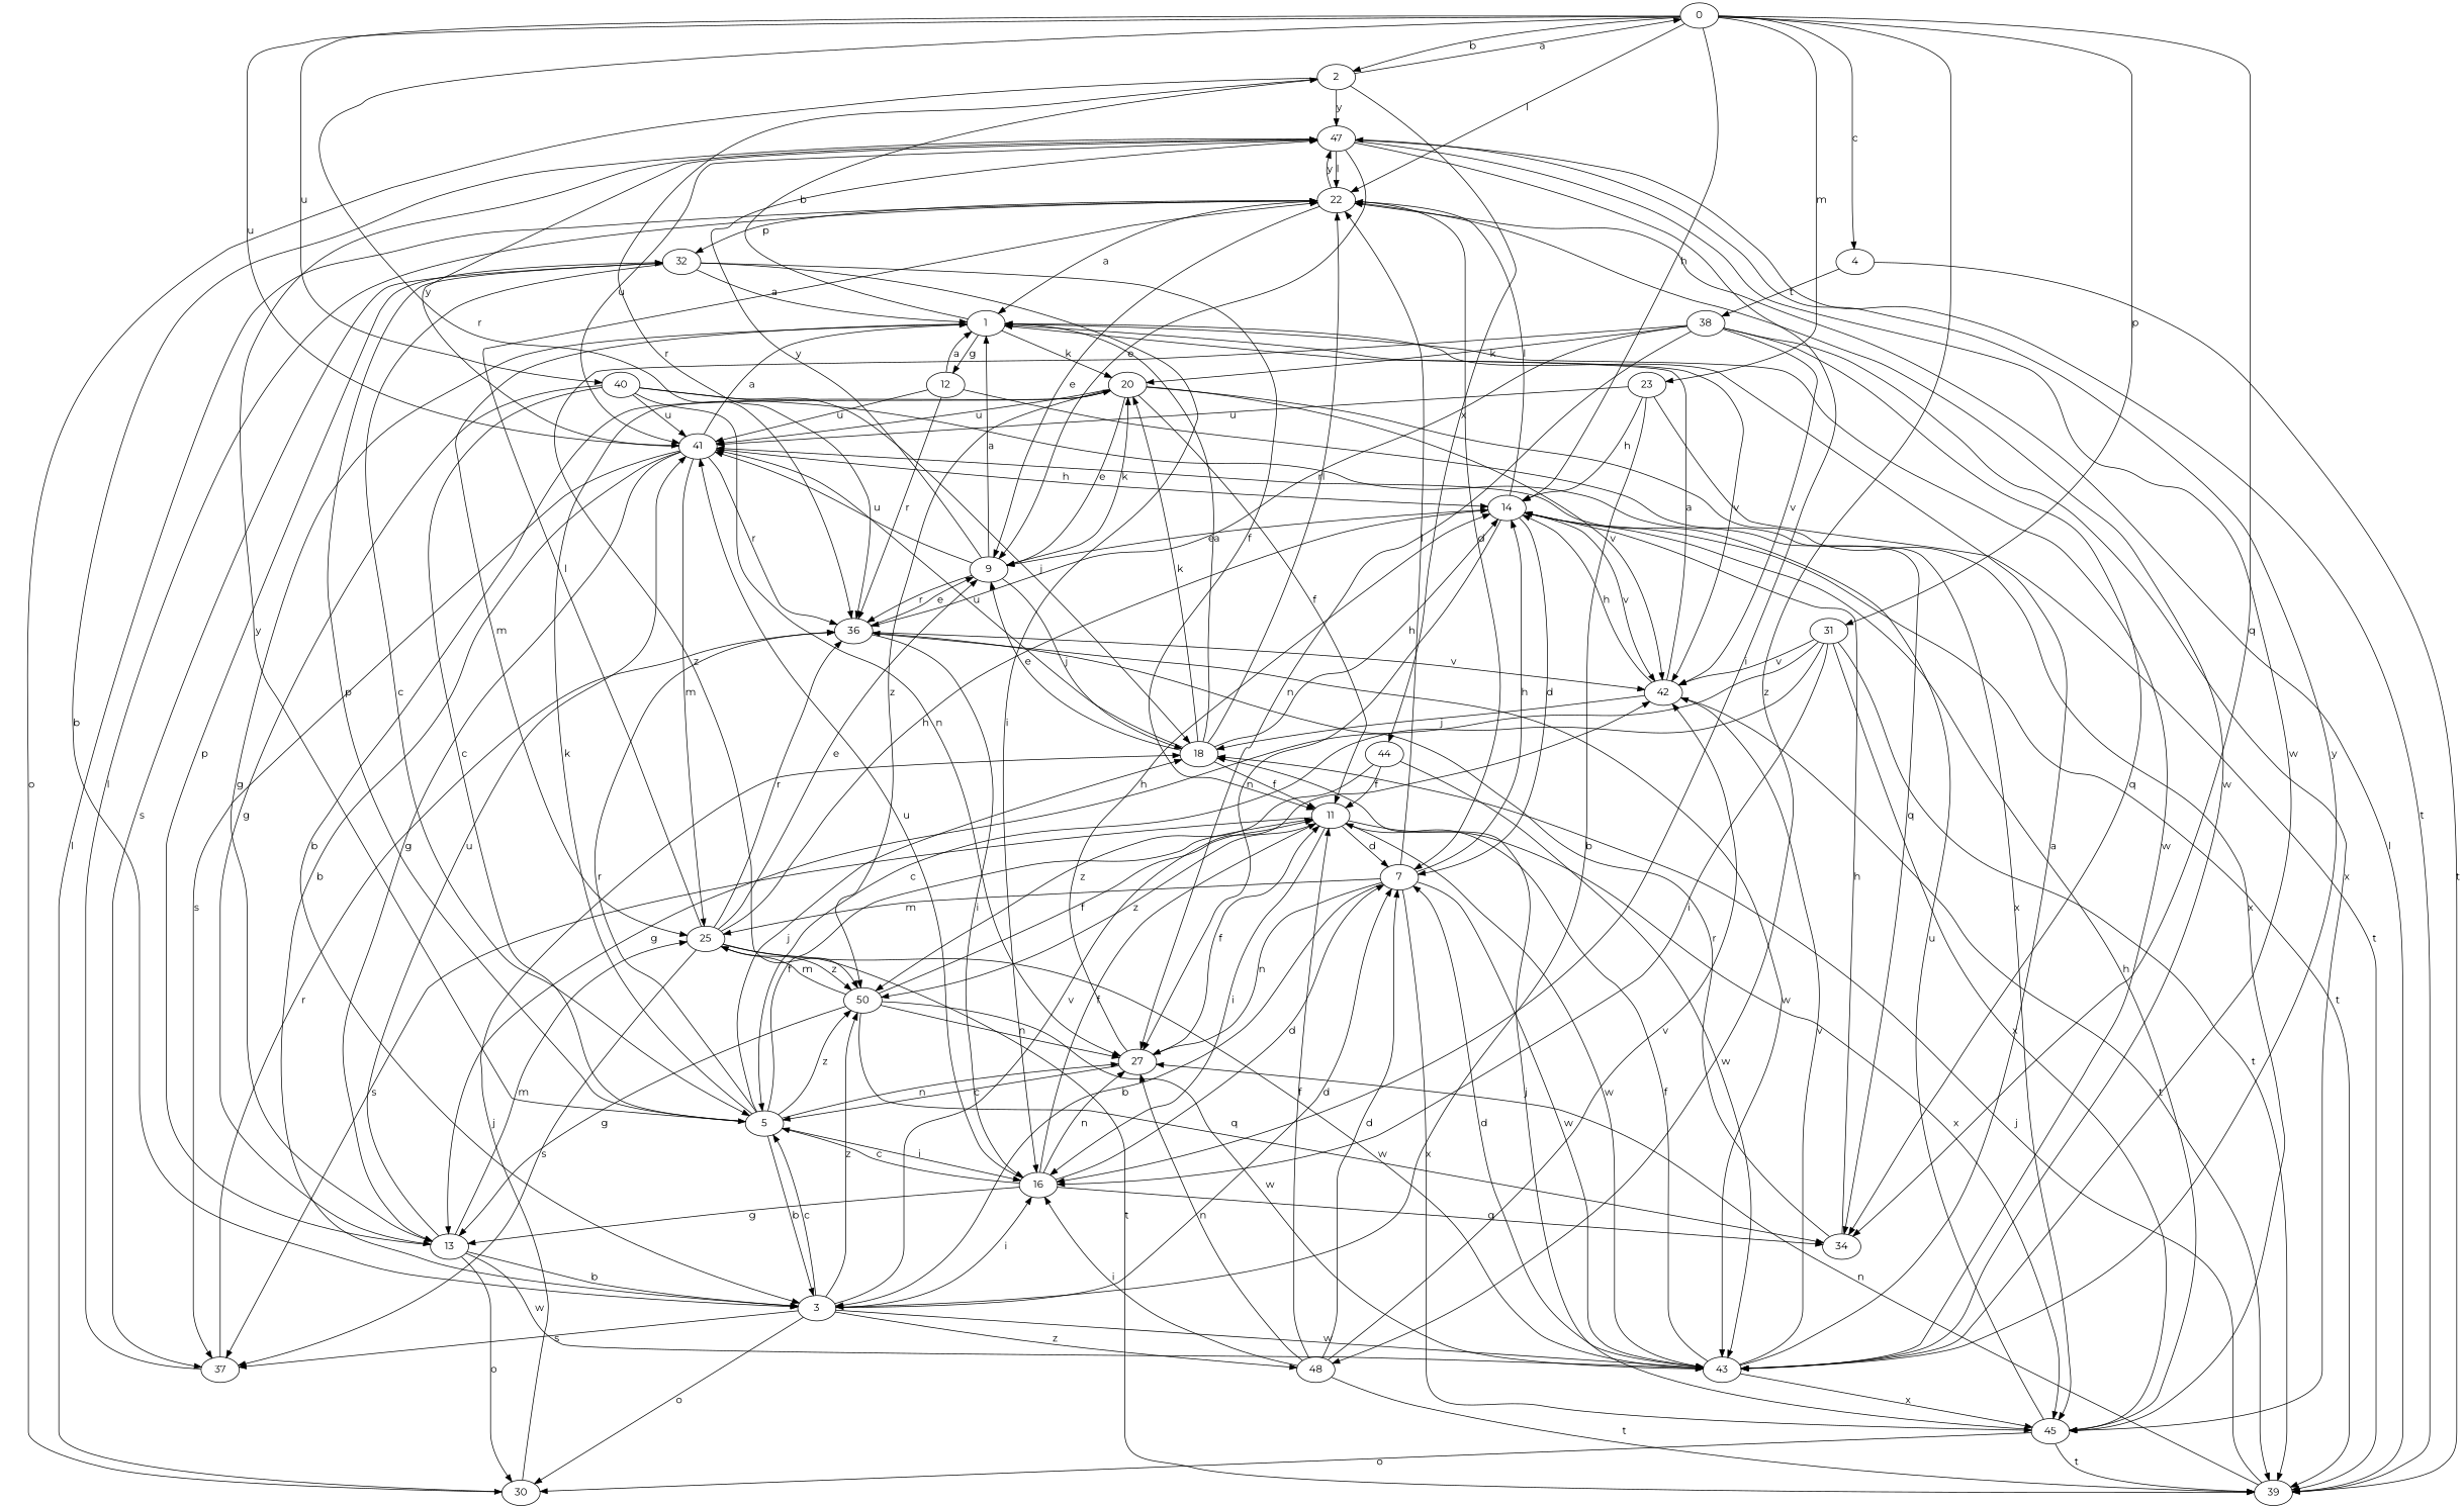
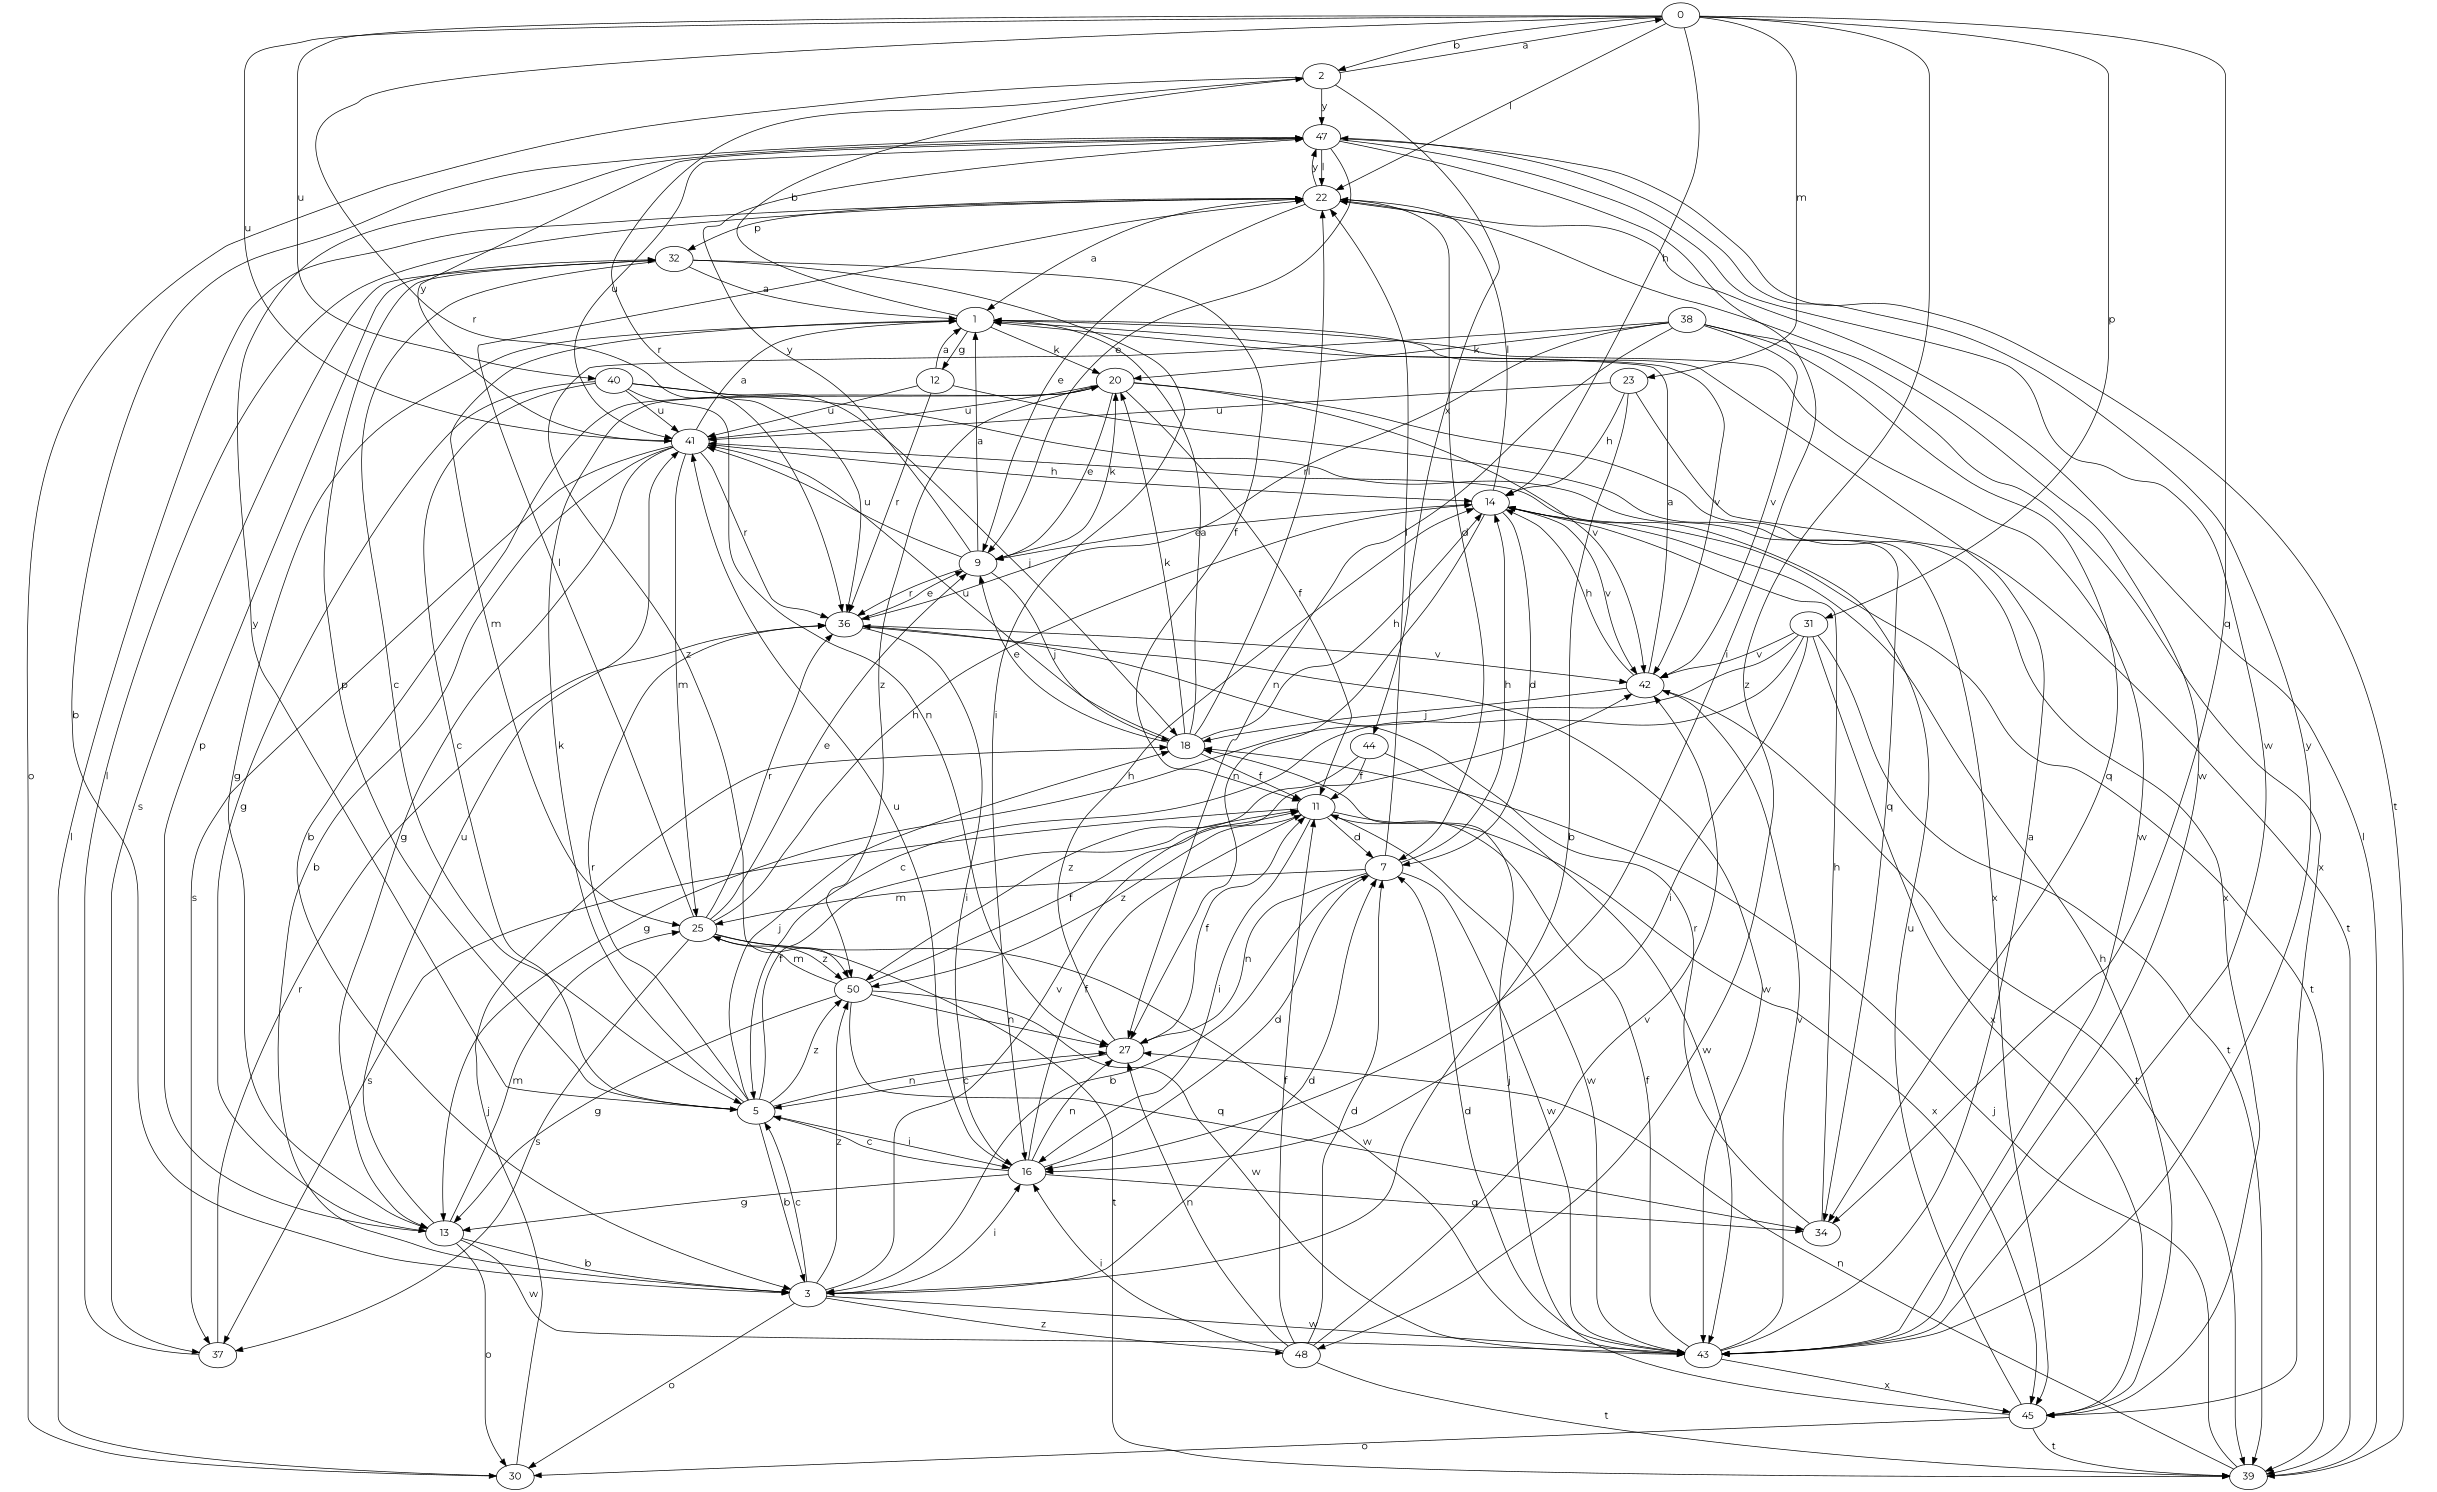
  strict digraph {
    fontname=Montserrat
    node [fontname=Montserrat]
    edge [fontname=Montserrat]
    0
    2
-   4
    14
    22
    23
    31
    34
    36
    40
    41
    48
    30
    44
    47
    38
    39
    42
    7
    27
    9
    1
    43
    32
    3
    13
    5
    16
    45
    18
    25
    37
    11
    12
    20
    50
    0 -> 2 [label=b]
-   0 -> 4 [label=c]
    0 -> 14 [label=h]
    0 -> 22 [label=l]
    0 -> 23 [label=m]
    0 -> 31 [label=p]
    0 -> 34 [label=q]
    0 -> 36 [label=r]
    0 -> 40 [label=u]
    0 -> 41 [label=u]
    0 -> 48 [label=z]
    2 -> 0 [label=a]
    2 -> 36 [label=r]
    2 -> 30 [label=o]
    2 -> 44 [label=x]
    2 -> 47 [label=y]
-   4 -> 38 [label=t]
-   4 -> 39 [label=t]
    14 -> 22 [label=l]
    14 -> 39 [label=t]
    14 -> 42 [label=v]
    14 -> 7 [label=d]
    14 -> 27 [label=n]
    14 -> 9 [label=e]
    22 -> 47 [label=y]
    22 -> 7 [label=d]
    22 -> 9 [label=e]
    22 -> 1 [label=a]
    22 -> 43 [label=w]
    22 -> 32 [label=p]
    23 -> 14 [label=h]
    23 -> 41 [label=u]
    23 -> 39 [label=t]
    23 -> 3 [label=b]
    31 -> 39 [label=t]
    31 -> 42 [label=v]
    31 -> 13 [label=g]
    31 -> 5 [label=c]
    31 -> 16 [label=i]
    31 -> 45 [label=x]
    34 -> 14 [label=h]
    34 -> 36 [label=r]
    36 -> 42 [label=v]
    36 -> 9 [label=e]
    36 -> 43 [label=w]
    36 -> 16 [label=i]
    40 -> 34 [label=q]
    40 -> 41 [label=u]
    40 -> 27 [label=n]
    40 -> 13 [label=g]
    40 -> 5 [label=c]
    40 -> 18 [label=j]
    41 -> 14 [label=h]
    41 -> 36 [label=r]
    41 -> 47 [label=y]
    41 -> 1 [label=a]
    41 -> 3 [label=b]
    41 -> 13 [label=g]
    41 -> 25 [label=m]
    41 -> 37 [label=s]
    48 -> 39 [label=t]
    48 -> 42 [label=v]
    48 -> 7 [label=d]
    48 -> 27 [label=n]
    48 -> 16 [label=i]
    48 -> 11 [label=f]
    30 -> 22 [label=l]
    30 -> 18 [label=j]
    44 -> 43 [label=w]
    44 -> 11 [label=f]
    44 -> 50 [label=z]
    47 -> 22 [label=l]
    47 -> 41 [label=u]
    47 -> 39 [label=t]
    47 -> 9 [label=e]
    47 -> 43 [label=w]
    47 -> 3 [label=b]
    47 -> 16 [label=i]
    38 -> 34 [label=q]
    38 -> 36 [label=r]
    38 -> 42 [label=v]
    38 -> 27 [label=n]
    38 -> 45 [label=x]
    38 -> 20 [label=k]
    38 -> 50 [label=z]
    39 -> 22 [label=l]
    39 -> 27 [label=n]
    39 -> 18 [label=j]
    42 -> 14 [label=h]
    42 -> 39 [label=t]
    42 -> 1 [label=a]
    42 -> 18 [label=j]
    7 -> 14 [label=h]
    7 -> 22 [label=l]
    7 -> 27 [label=n]
    7 -> 43 [label=w]
    7 -> 3 [label=b]
-   7 -> 45 [label=x]
    7 -> 25 [label=m]
    27 -> 14 [label=h]
    27 -> 5 [label=c]
    27 -> 11 [label=f]
    9 -> 36 [label=r]
    9 -> 41 [label=u]
    9 -> 47 [label=y]
    9 -> 1 [label=a]
    9 -> 18 [label=j]
    9 -> 20 [label=k]
    1 -> 2 [label=b]
    1 -> 42 [label=v]
    1 -> 43 [label=w]
    1 -> 13 [label=g]
    1 -> 25 [label=m]
    1 -> 12 [label=g]
    1 -> 20 [label=k]
    43 -> 47 [label=y]
    43 -> 42 [label=v]
    43 -> 7 [label=d]
    43 -> 1 [label=a]
    43 -> 45 [label=x]
    43 -> 11 [label=f]
    32 -> 1 [label=a]
    32 -> 5 [label=c]
    32 -> 16 [label=i]
    32 -> 37 [label=s]
    32 -> 11 [label=f]
    3 -> 48 [label=z]
    3 -> 30 [label=o]
    3 -> 42 [label=v]
    3 -> 7 [label=d]
    3 -> 43 [label=w]
    3 -> 5 [label=c]
    3 -> 16 [label=i]
-   3 -> 37 [label=s]
    3 -> 50 [label=z]
    13 -> 41 [label=u]
    13 -> 30 [label=o]
    13 -> 43 [label=w]
    13 -> 32 [label=p]
    13 -> 3 [label=b]
    13 -> 25 [label=m]
    5 -> 36 [label=r]
    5 -> 47 [label=y]
    5 -> 27 [label=n]
    5 -> 32 [label=p]
    5 -> 3 [label=b]
    5 -> 16 [label=i]
    5 -> 18 [label=j]
    5 -> 11 [label=f]
    5 -> 20 [label=k]
    5 -> 50 [label=z]
    16 -> 34 [label=q]
    16 -> 41 [label=u]
    16 -> 7 [label=d]
    16 -> 27 [label=n]
    16 -> 13 [label=g]
    16 -> 5 [label=c]
    16 -> 11 [label=f]
    45 -> 14 [label=h]
    45 -> 41 [label=u]
    45 -> 30 [label=o]
    45 -> 39 [label=t]
    45 -> 18 [label=j]
    18 -> 14 [label=h]
    18 -> 22 [label=l]
    18 -> 41 [label=u]
    18 -> 9 [label=e]
    18 -> 1 [label=a]
    18 -> 11 [label=f]
    18 -> 20 [label=k]
    25 -> 14 [label=h]
    25 -> 22 [label=l]
    25 -> 36 [label=r]
    25 -> 39 [label=t]
    25 -> 9 [label=e]
    25 -> 43 [label=w]
    25 -> 37 [label=s]
    25 -> 50 [label=z]
    37 -> 22 [label=l]
    37 -> 36 [label=r]
    11 -> 7 [label=d]
    11 -> 43 [label=w]
    11 -> 16 [label=i]
    11 -> 45 [label=x]
    11 -> 37 [label=s]
    11 -> 50 [label=z]
    12 -> 36 [label=r]
    12 -> 41 [label=u]
    12 -> 1 [label=a]
    12 -> 45 [label=x]
    20 -> 41 [label=u]
    20 -> 42 [label=v]
    20 -> 9 [label=e]
    20 -> 3 [label=b]
    20 -> 45 [label=x]
    20 -> 11 [label=f]
    20 -> 50 [label=z]
    50 -> 34 [label=q]
    50 -> 27 [label=n]
    50 -> 43 [label=w]
    50 -> 13 [label=g]
    50 -> 25 [label=m]
    50 -> 11 [label=f]
  }
